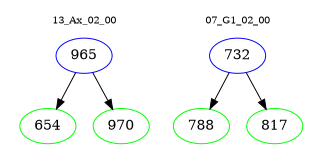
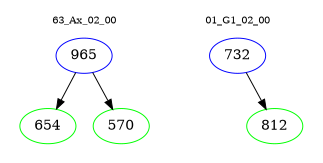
  digraph {
    node [color=green]
    edge [color=black]
    n1 [color=blue label=965]
    n2 [label=654]
-   n3 [label=970]
+   n3 [label=570]
    n4 [color=blue label=732]
-   n5 [label=788]
-   n6 [label=817]
+   n6 [label=812]
    subgraph cluster_1 {
      color=white
      fontsize=10
-     label="13_Ax_02_00"
+     label="63_Ax_02_00"
      n1
      n2
      n3
    }
    subgraph cluster_2 {
      color=white
      fontsize=10
-     label="07_G1_02_00"
+     label="01_G1_02_00"
      n4
-     n5
      n6
    }
    n1 -> n2
    n1 -> n3
-   n4 -> n5
    n4 -> n6
  }
